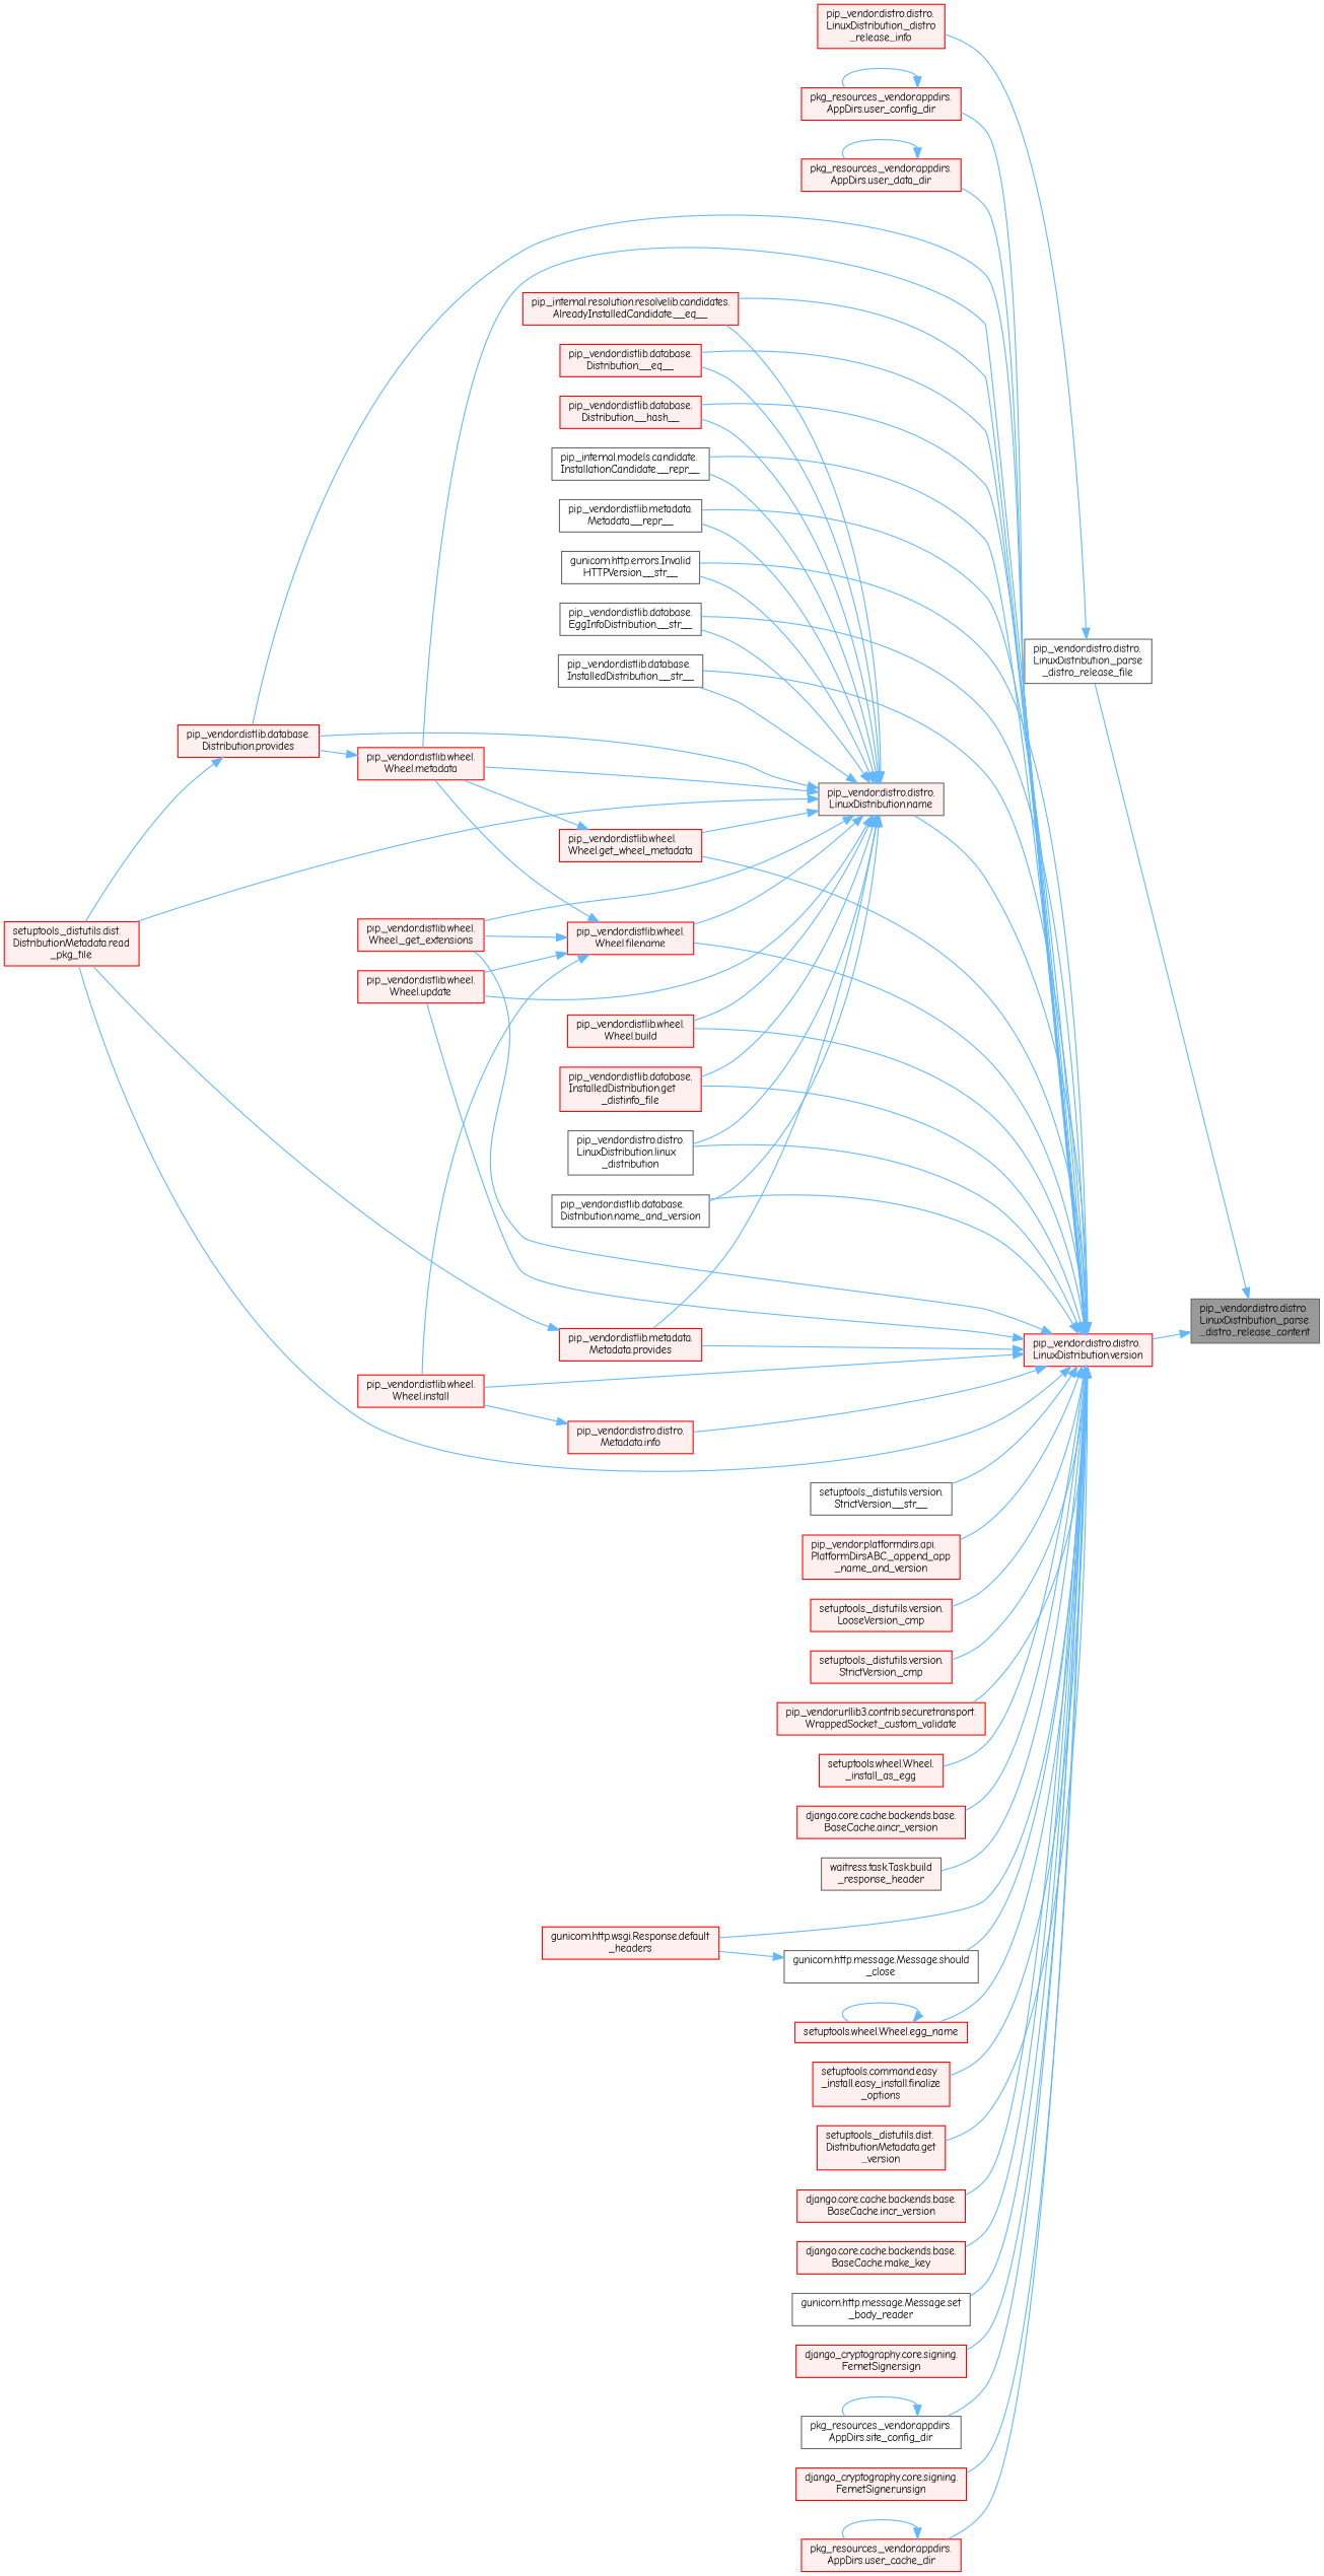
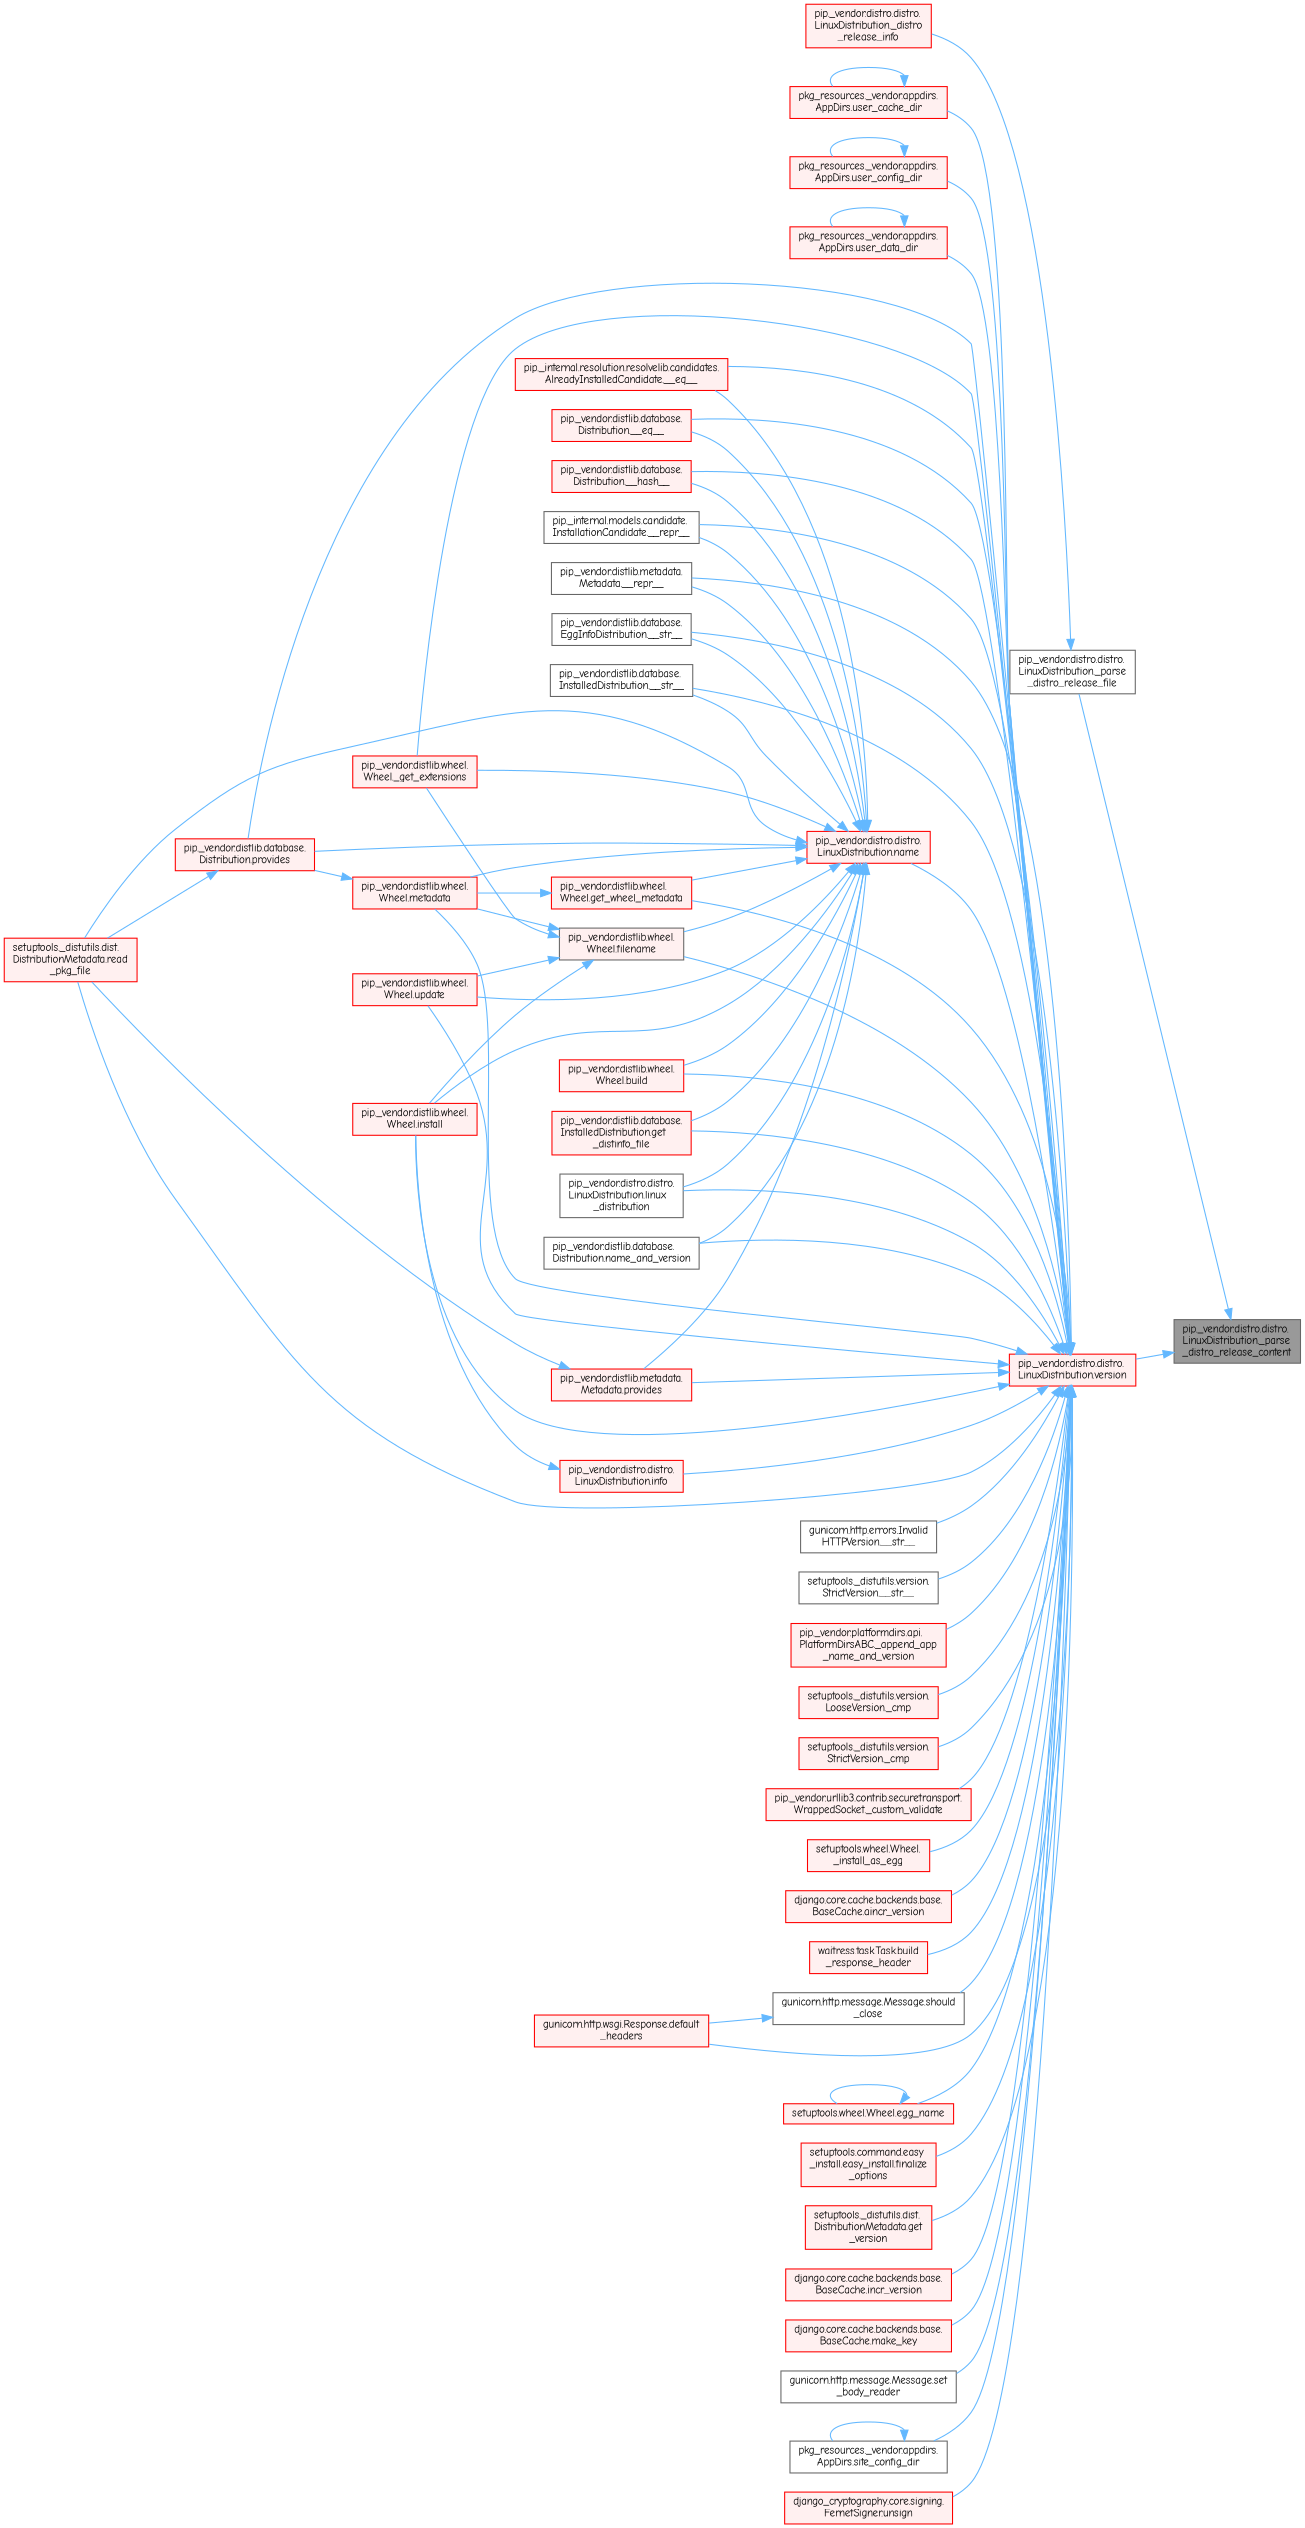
  digraph {
    fontname="Comic Neue"
    rankdir=RL
    node [color=red fillcolor="#FFF0F0" fontname="Comic Neue" fontsize=10 shape=box style=filled]
    edge [color=steelblue1 dir=back fontname="Comic Neue" fontsize=10 labelfontname=Helvetica labelfontsize=10 style=solid]
    n1 [color=gray40 fillcolor=grey60 fontcolor=black height=0.2 label="pip._vendor.distro.distro.\lLinuxDistribution._parse\l_distro_release_content" width=0.4]
    n2 [color=grey40 fillcolor=white height=0.2 label="pip._vendor.distro.distro.\lLinuxDistribution._parse\l_distro_release_file" width=0.4]
    n3 [height=0.2 label="pip._vendor.distro.distro.\lLinuxDistribution.version" width=0.4]
    n4 [height=0.2 label="pip._vendor.distro.distro.\lLinuxDistribution._distro\l_release_info" width=0.4]
    n5 [height=0.2 label="pip._internal.resolution.resolvelib.candidates.\lAlreadyInstalledCandidate.__eq__" width=0.4]
    n6 [height=0.2 label="pip._vendor.distlib.database.\lDistribution.__eq__" width=0.4]
    n7 [height=0.2 label="pip._vendor.distlib.database.\lDistribution.__hash__" width=0.4]
    n8 [color=grey40 fillcolor=white height=0.2 label="pip._internal.models.candidate.\lInstallationCandidate.__repr__" width=0.4]
    n9 [color=grey40 fillcolor=white height=0.2 label="pip._vendor.distlib.metadata.\lMetadata.__repr__" width=0.4]
    n10 [color=grey40 fillcolor=white height=0.2 label="gunicorn.http.errors.Invalid\lHTTPVersion.__str__" width=0.4]
    n11 [color=grey40 fillcolor=white height=0.2 label="pip._vendor.distlib.database.\lEggInfoDistribution.__str__" width=0.4]
    n12 [color=grey40 fillcolor=white height=0.2 label="pip._vendor.distlib.database.\lInstalledDistribution.__str__" width=0.4]
    n13 [color=grey40 fillcolor=white height=0.2 label="setuptools._distutils.version.\lStrictVersion.__str__" width=0.4]
    n14 [height=0.2 label="pip._vendor.platformdirs.api.\lPlatformDirsABC._append_app\l_name_and_version" width=0.4]
    n15 [height=0.2 label="setuptools._distutils.version.\lLooseVersion._cmp" width=0.4]
    n16 [height=0.2 label="setuptools._distutils.version.\lStrictVersion._cmp" width=0.4]
    n17 [height=0.2 label="pip._vendor.urllib3.contrib.securetransport.\lWrappedSocket._custom_validate" width=0.4]
    n18 [height=0.2 label="pip._vendor.distlib.wheel.\lWheel._get_extensions" width=0.4]
    n19 [height=0.2 label="setuptools.wheel.Wheel.\l_install_as_egg" width=0.4]
    n20 [height=0.2 label="django.core.cache.backends.base.\lBaseCache.aincr_version" width=0.4]
    n21 [height=0.2 label="pip._vendor.distlib.wheel.\lWheel.build" width=0.4]
-   n22 [color=grey40 height=0.2 label="waitress.task.Task.build\l_response_header" width=0.4]
+   n22 [height=0.2 label="waitress.task.Task.build\l_response_header" width=0.4]
    n23 [height=0.2 label="gunicorn.http.wsgi.Response.default\l_headers" width=0.4]
    n24 [height=0.2 label="setuptools.wheel.Wheel.egg_name" width=0.4]
-   n25 [height=0.2 label="pip._vendor.distlib.wheel.\lWheel.filename" width=0.4]
+   n25 [color=grey40 height=0.2 label="pip._vendor.distlib.wheel.\lWheel.filename" width=0.4]
    n26 [height=0.2 label="pip._vendor.distlib.wheel.\lWheel.install" width=0.4]
    n27 [height=0.2 label="pip._vendor.distlib.wheel.\lWheel.metadata" width=0.4]
    n28 [height=0.2 label="pip._vendor.distlib.database.\lDistribution.provides" width=0.4]
    n29 [height=0.2 label="setuptools._distutils.dist.\lDistributionMetadata.read\l_pkg_file" width=0.4]
    n30 [height=0.2 label="pip._vendor.distlib.wheel.\lWheel.update" width=0.4]
    n31 [height=0.2 label="setuptools.command.easy\l_install.easy_install.finalize\l_options" width=0.4]
    n32 [height=0.2 label="pip._vendor.distlib.database.\lInstalledDistribution.get\l_distinfo_file" width=0.4]
    n33 [height=0.2 label="setuptools._distutils.dist.\lDistributionMetadata.get\l_version" width=0.4]
    n34 [height=0.2 label="pip._vendor.distlib.wheel.\lWheel.get_wheel_metadata" width=0.4]
    n35 [height=0.2 label="django.core.cache.backends.base.\lBaseCache.incr_version" width=0.4]
-   n36 [height=0.2 label="pip._vendor.distro.distro.\lMetadata.info" width=0.4]
+   n36 [height=0.2 label="pip._vendor.distro.distro.\lLinuxDistribution.info" width=0.4]
    n37 [color=grey40 fillcolor=white height=0.2 label="pip._vendor.distro.distro.\lLinuxDistribution.linux\l_distribution" width=0.4]
    n38 [height=0.2 label="django.core.cache.backends.base.\lBaseCache.make_key" width=0.4]
-   n39 [color=grey40 height=0.2 label="pip._vendor.distro.distro.\lLinuxDistribution.name" width=0.4]
+   n39 [height=0.2 label="pip._vendor.distro.distro.\lLinuxDistribution.name" width=0.4]
    n40 [color=grey40 fillcolor=white height=0.2 label="pip._vendor.distlib.database.\lDistribution.name_and_version" width=0.4]
    n41 [height=0.2 label="pip._vendor.distlib.metadata.\lMetadata.provides" width=0.4]
    n42 [color=grey40 fillcolor=white height=0.2 label="gunicorn.http.message.Message.set\l_body_reader" width=0.4]
    n43 [color=grey40 fillcolor=white height=0.2 label="gunicorn.http.message.Message.should\l_close" width=0.4]
-   n44 [height=0.2 label="django_cryptography.core.signing.\lFernetSigner.sign" width=0.4]
    n45 [color=grey40 fillcolor=white height=0.2 label="pkg_resources._vendor.appdirs.\lAppDirs.site_config_dir" width=0.4]
    n46 [height=0.2 label="django_cryptography.core.signing.\lFernetSigner.unsign" width=0.4]
    n47 [height=0.2 label="pkg_resources._vendor.appdirs.\lAppDirs.user_cache_dir" width=0.4]
    n48 [height=0.2 label="pkg_resources._vendor.appdirs.\lAppDirs.user_config_dir" width=0.4]
    n49 [height=0.2 label="pkg_resources._vendor.appdirs.\lAppDirs.user_data_dir" width=0.4]
    n1 -> n2
    n1 -> n3
    n2 -> n4
    n3 -> n5
    n3 -> n6
    n3 -> n7
    n3 -> n8
    n3 -> n9
    n3 -> n10
    n3 -> n11
    n3 -> n12
    n3 -> n13
    n3 -> n14
    n3 -> n15
    n3 -> n16
    n3 -> n17
    n3 -> n18
    n3 -> n19
    n3 -> n20
    n3 -> n21
    n3 -> n22
    n3 -> n23
    n3 -> n24
    n3 -> n25
    n3 -> n26
    n3 -> n27
    n3 -> n28
    n3 -> n29
    n3 -> n30
    n3 -> n31
    n3 -> n32
    n3 -> n33
    n3 -> n34
    n3 -> n35
    n3 -> n36
    n3 -> n37
    n3 -> n38
    n3 -> n39
    n3 -> n40
    n3 -> n41
    n3 -> n42
    n3 -> n43
-   n3 -> n44
    n3 -> n45
    n3 -> n46
    n3 -> n47
    n3 -> n48
    n3 -> n49
    n24 -> n24
    n25 -> n18
    n25 -> n26
    n25 -> n27
    n25 -> n30
    n27 -> n28
    n28 -> n29
    n34 -> n27
    n36 -> n26
    n39 -> n5
    n39 -> n6
    n39 -> n7
    n39 -> n8
    n39 -> n9
    n39 -> n11
    n39 -> n12
    n39 -> n18
    n39 -> n21
    n39 -> n25
-   n39 -> n10
+   n39 -> n26
    n39 -> n27
    n39 -> n28
    n39 -> n29
    n39 -> n30
    n39 -> n32
    n39 -> n34
    n39 -> n37
    n39 -> n40
    n39 -> n41
    n41 -> n29
    n43 -> n23
    n45 -> n45
    n47 -> n47
    n48 -> n48
    n49 -> n49
  }
